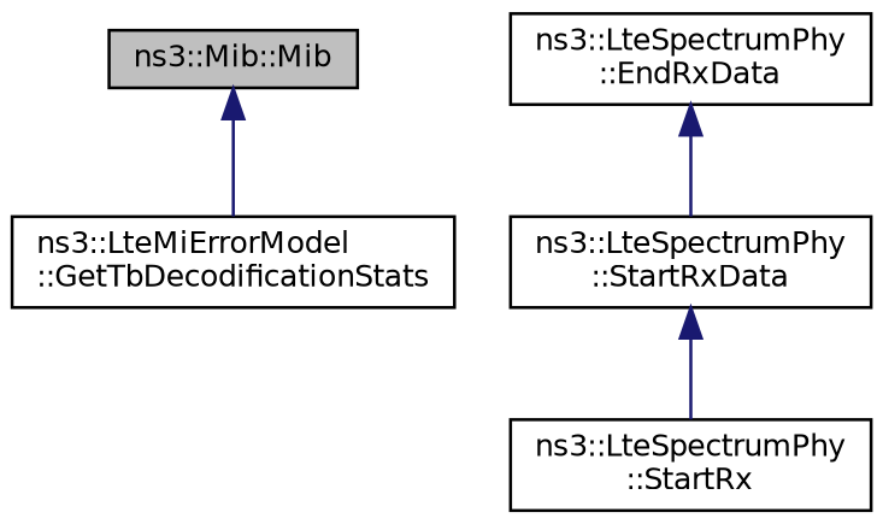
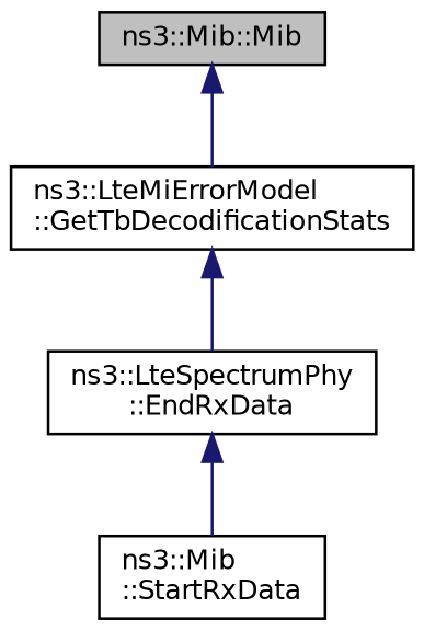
  digraph {
    rankdir=TB
    node [color=black fillcolor=white fontname=Helvetica fontsize=10 shape=record style=filled]
    edge [color=midnightblue dir=back fontname=Helvetica fontsize=10 labelfontname=Helvetica labelfontsize=10 style=solid]
    n1 [fillcolor=grey75 fontcolor=black height=0.2 label="ns3::Mib::Mib" width=0.4]
    n2 [height=0.2 label="ns3::LteMiErrorModel\l::GetTbDecodificationStats" width=0.4]
    n3 [height=0.2 label="ns3::LteSpectrumPhy\l::EndRxData" width=0.4]
-   n4 [height=0.2 label="ns3::LteSpectrumPhy\l::StartRxData" width=0.4]
-   n5 [height=0.2 label="ns3::LteSpectrumPhy\l::StartRx" width=0.4]
+   n4 [height=0.2 label="ns3::Mib\l::StartRxData" width=0.4]
    n1 -> n2
+   n2 -> n3
    n3 -> n4
-   n4 -> n5
  }
